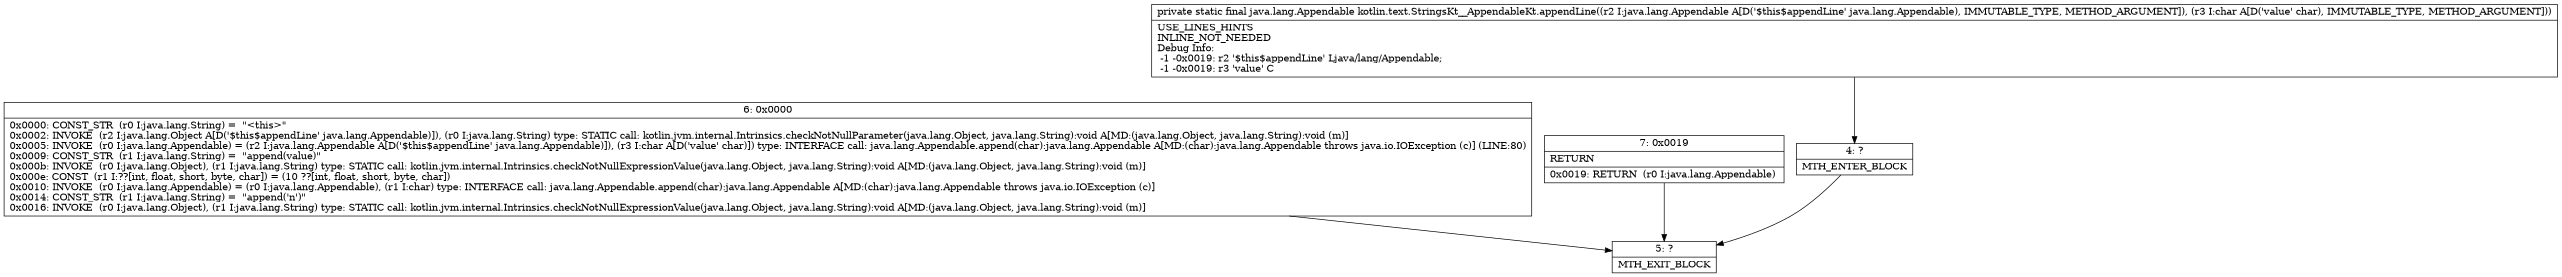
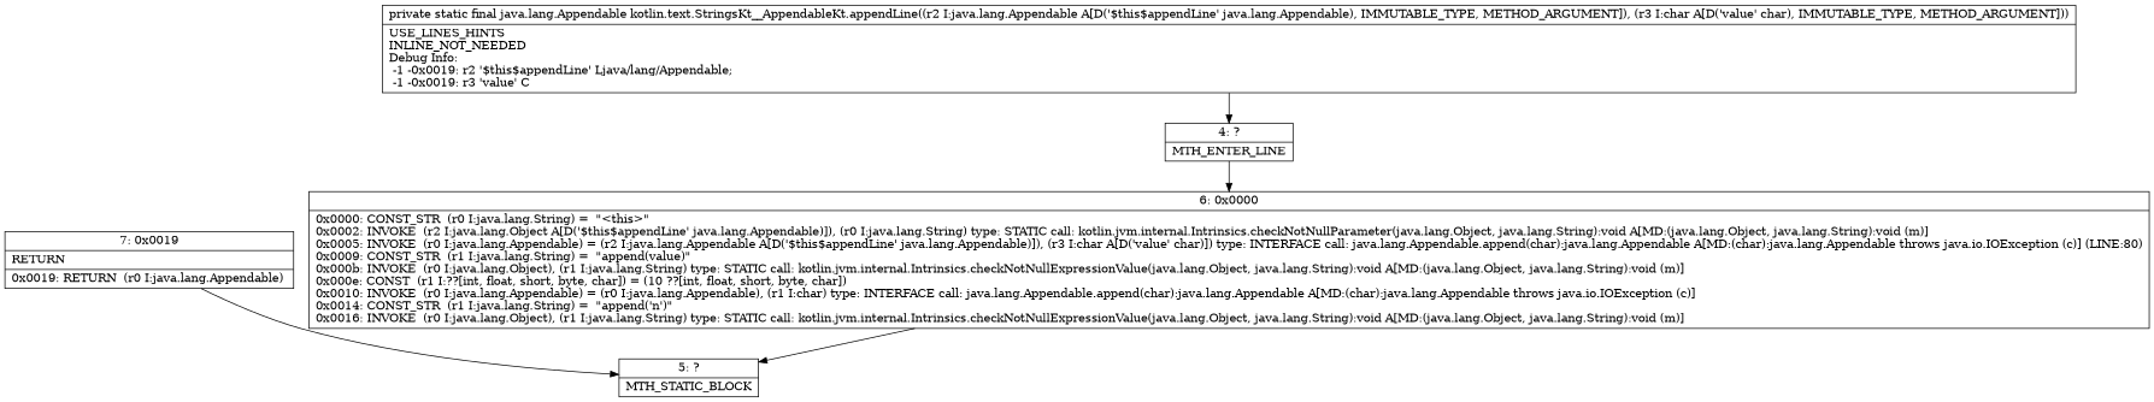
  digraph {
    node [shape=record]
-   n1 [label="{4\:\ ?|MTH_ENTER_BLOCK\l}"]
+   n1 [label="{4\:\ ?|MTH_ENTER_LINE\l}"]
    n2 [label="{6\:\ 0x0000|0x0000: CONST_STR  (r0 I:java.lang.String) =  \"\<this\>\" \l0x0002: INVOKE  (r2 I:java.lang.Object A[D('$this$appendLine' java.lang.Appendable)]), (r0 I:java.lang.String) type: STATIC call: kotlin.jvm.internal.Intrinsics.checkNotNullParameter(java.lang.Object, java.lang.String):void A[MD:(java.lang.Object, java.lang.String):void (m)]\l0x0005: INVOKE  (r0 I:java.lang.Appendable) = (r2 I:java.lang.Appendable A[D('$this$appendLine' java.lang.Appendable)]), (r3 I:char A[D('value' char)]) type: INTERFACE call: java.lang.Appendable.append(char):java.lang.Appendable A[MD:(char):java.lang.Appendable throws java.io.IOException (c)] (LINE:80)\l0x0009: CONST_STR  (r1 I:java.lang.String) =  \"append(value)\" \l0x000b: INVOKE  (r0 I:java.lang.Object), (r1 I:java.lang.String) type: STATIC call: kotlin.jvm.internal.Intrinsics.checkNotNullExpressionValue(java.lang.Object, java.lang.String):void A[MD:(java.lang.Object, java.lang.String):void (m)]\l0x000e: CONST  (r1 I:??[int, float, short, byte, char]) = (10 ??[int, float, short, byte, char]) \l0x0010: INVOKE  (r0 I:java.lang.Appendable) = (r0 I:java.lang.Appendable), (r1 I:char) type: INTERFACE call: java.lang.Appendable.append(char):java.lang.Appendable A[MD:(char):java.lang.Appendable throws java.io.IOException (c)]\l0x0014: CONST_STR  (r1 I:java.lang.String) =  \"append('n')\" \l0x0016: INVOKE  (r0 I:java.lang.Object), (r1 I:java.lang.String) type: STATIC call: kotlin.jvm.internal.Intrinsics.checkNotNullExpressionValue(java.lang.Object, java.lang.String):void A[MD:(java.lang.Object, java.lang.String):void (m)]\l}"]
-   n3 [label="{5\:\ ?|MTH_EXIT_BLOCK\l}"]
+   n3 [label="{5\:\ ?|MTH_STATIC_BLOCK\l}"]
    n4 [label="{7\:\ 0x0019|RETURN\l|0x0019: RETURN  (r0 I:java.lang.Appendable) \l}"]
    n5 [label="{private static final java.lang.Appendable kotlin.text.StringsKt__AppendableKt.appendLine((r2 I:java.lang.Appendable A[D('$this$appendLine' java.lang.Appendable), IMMUTABLE_TYPE, METHOD_ARGUMENT]), (r3 I:char A[D('value' char), IMMUTABLE_TYPE, METHOD_ARGUMENT]))  | USE_LINES_HINTS\lINLINE_NOT_NEEDED\lDebug Info:\l  \-1 \-0x0019: r2 '$this$appendLine' Ljava\/lang\/Appendable;\l  \-1 \-0x0019: r3 'value' C\l}"]
-   n1 -> n3
+   n1 -> n2
    n2 -> n3
    n4 -> n3
    n5 -> n1
  }
